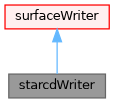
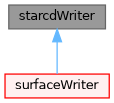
  digraph {
    node [fontname=Helvetica fontsize=10 shape=box style=filled]
    n1 [color=gray40 fillcolor=grey60 fontcolor=black height=0.2 label=starcdWriter width=0.4]
    n2 [color=red fillcolor="#FFF0F0" height=0.2 label=surfaceWriter width=0.4]
-   n2 -> n1 [color=steelblue1 dir=back fontname=Helvetica fontsize=10 labelfontname=Helvetica labelfontsize=10 style=solid]
+   n1 -> n2 [color=steelblue1 dir=back fontname=Helvetica fontsize=10 labelfontname=Helvetica labelfontsize=10 style=solid]
  }
